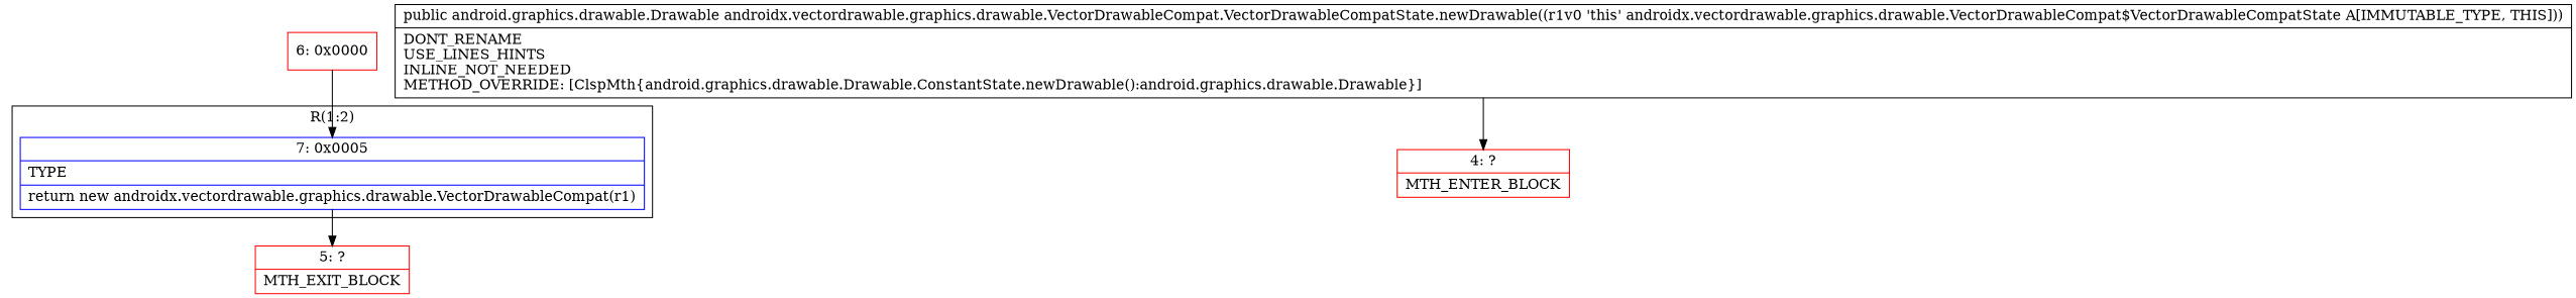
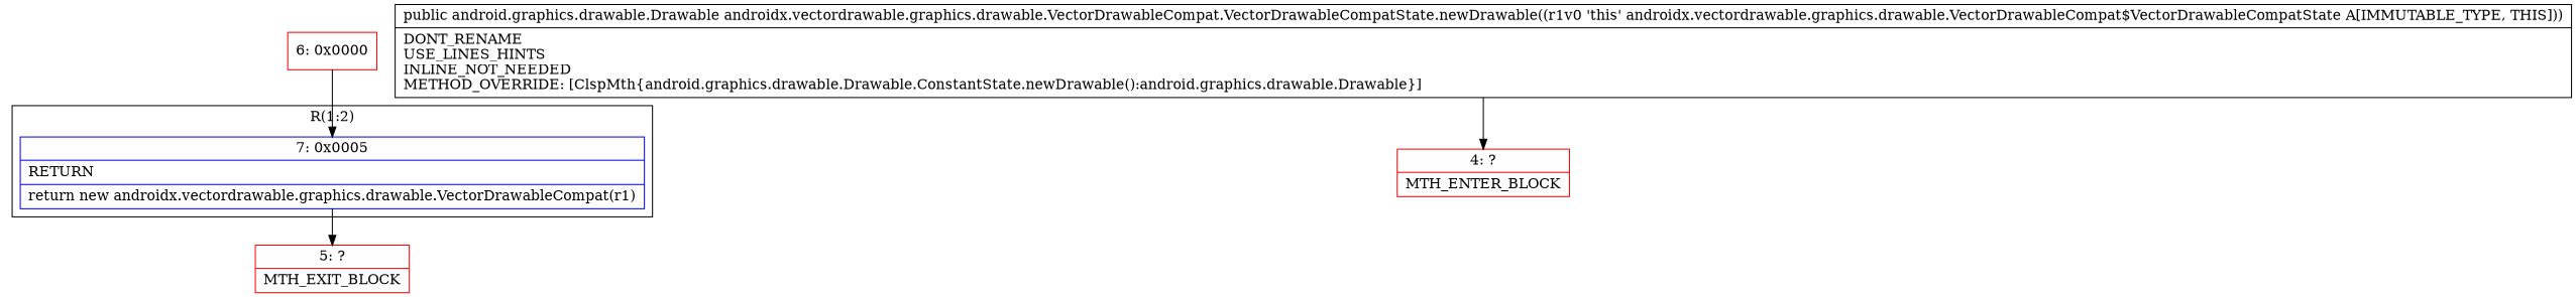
  digraph {
    node [color=red shape=record]
-   n1 [color=blue label="{7\:\ 0x0005|TYPE\l|return new androidx.vectordrawable.graphics.drawable.VectorDrawableCompat(r1)\l}"]
+   n1 [color=blue label="{7\:\ 0x0005|RETURN\l|return new androidx.vectordrawable.graphics.drawable.VectorDrawableCompat(r1)\l}"]
    n2 [label="{5\:\ ?|MTH_EXIT_BLOCK\l}"]
    n3 [label="{4\:\ ?|MTH_ENTER_BLOCK\l}"]
    n4 [label="{6\:\ 0x0000}"]
    n5 [label="{public android.graphics.drawable.Drawable androidx.vectordrawable.graphics.drawable.VectorDrawableCompat.VectorDrawableCompatState.newDrawable((r1v0 'this' androidx.vectordrawable.graphics.drawable.VectorDrawableCompat$VectorDrawableCompatState A[IMMUTABLE_TYPE, THIS]))  | DONT_RENAME\lUSE_LINES_HINTS\lINLINE_NOT_NEEDED\lMETHOD_OVERRIDE: [ClspMth\{android.graphics.drawable.Drawable.ConstantState.newDrawable():android.graphics.drawable.Drawable\}]\l}" color=""]
    subgraph cluster_1 {
      label="R(1:2)"
      n1
    }
    n1 -> n2
    n4 -> n1
    n5 -> n3
  }
